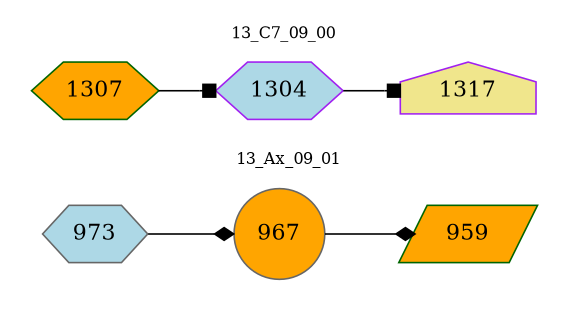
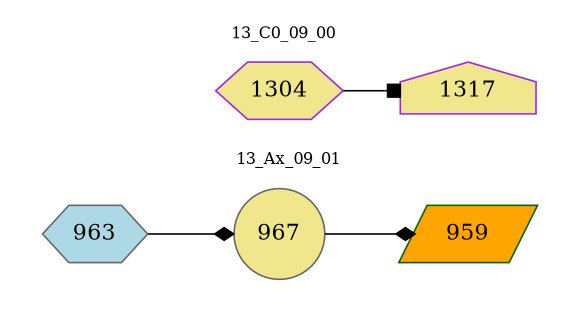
  digraph {
    rankdir=LR
    node [color=gray40 fillcolor=lightblue shape=hexagon style=filled]
    edge [arrowhead=diamond color=black]
-   n1 [label=973]
+   n1 [label=963]
    n2 [color=darkgreen fillcolor=orange label=959 shape=parallelogram]
-   n3 [fillcolor=orange label=967 shape=circle]
-   n4 [color=darkgreen fillcolor=orange label=1307]
-   n5 [color=purple label=1304]
+   n3 [fillcolor=khaki label=967 shape=circle]
+   n5 [color=purple fillcolor=khaki label=1304]
    n6 [color=purple fillcolor=khaki label=1317 shape=house]
    subgraph cluster_1 {
      color=white
      fontsize=10
      label="13_Ax_09_01"
      n1
      n2
      n3
    }
    subgraph cluster_2 {
      color=white
      fontsize=10
-     label="13_C7_09_00"
-     n4
+     label="13_C0_09_00"
      n5
      n6
    }
    n1 -> n3
    n3 -> n2
-   n4 -> n5 [arrowhead=box]
    n5 -> n6 [arrowhead=box]
  }
